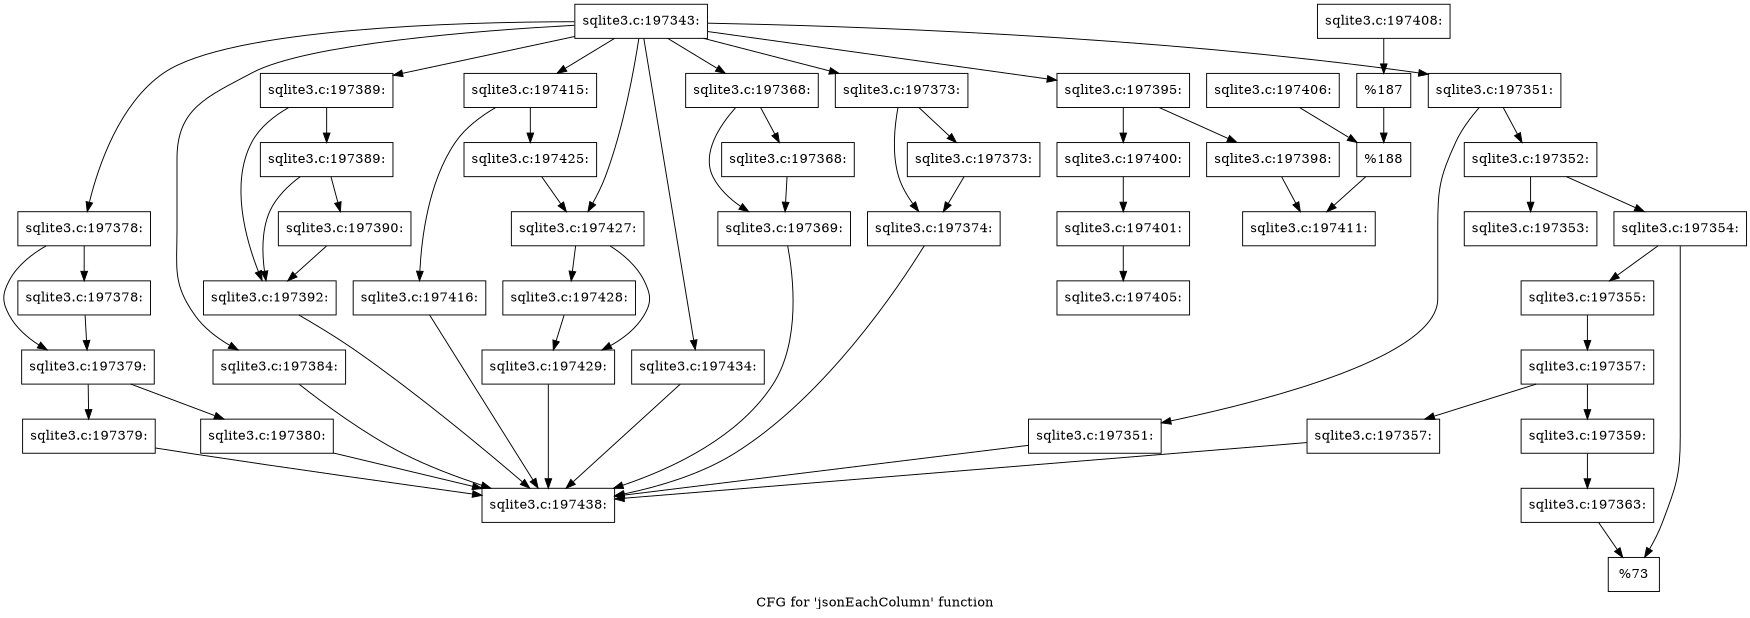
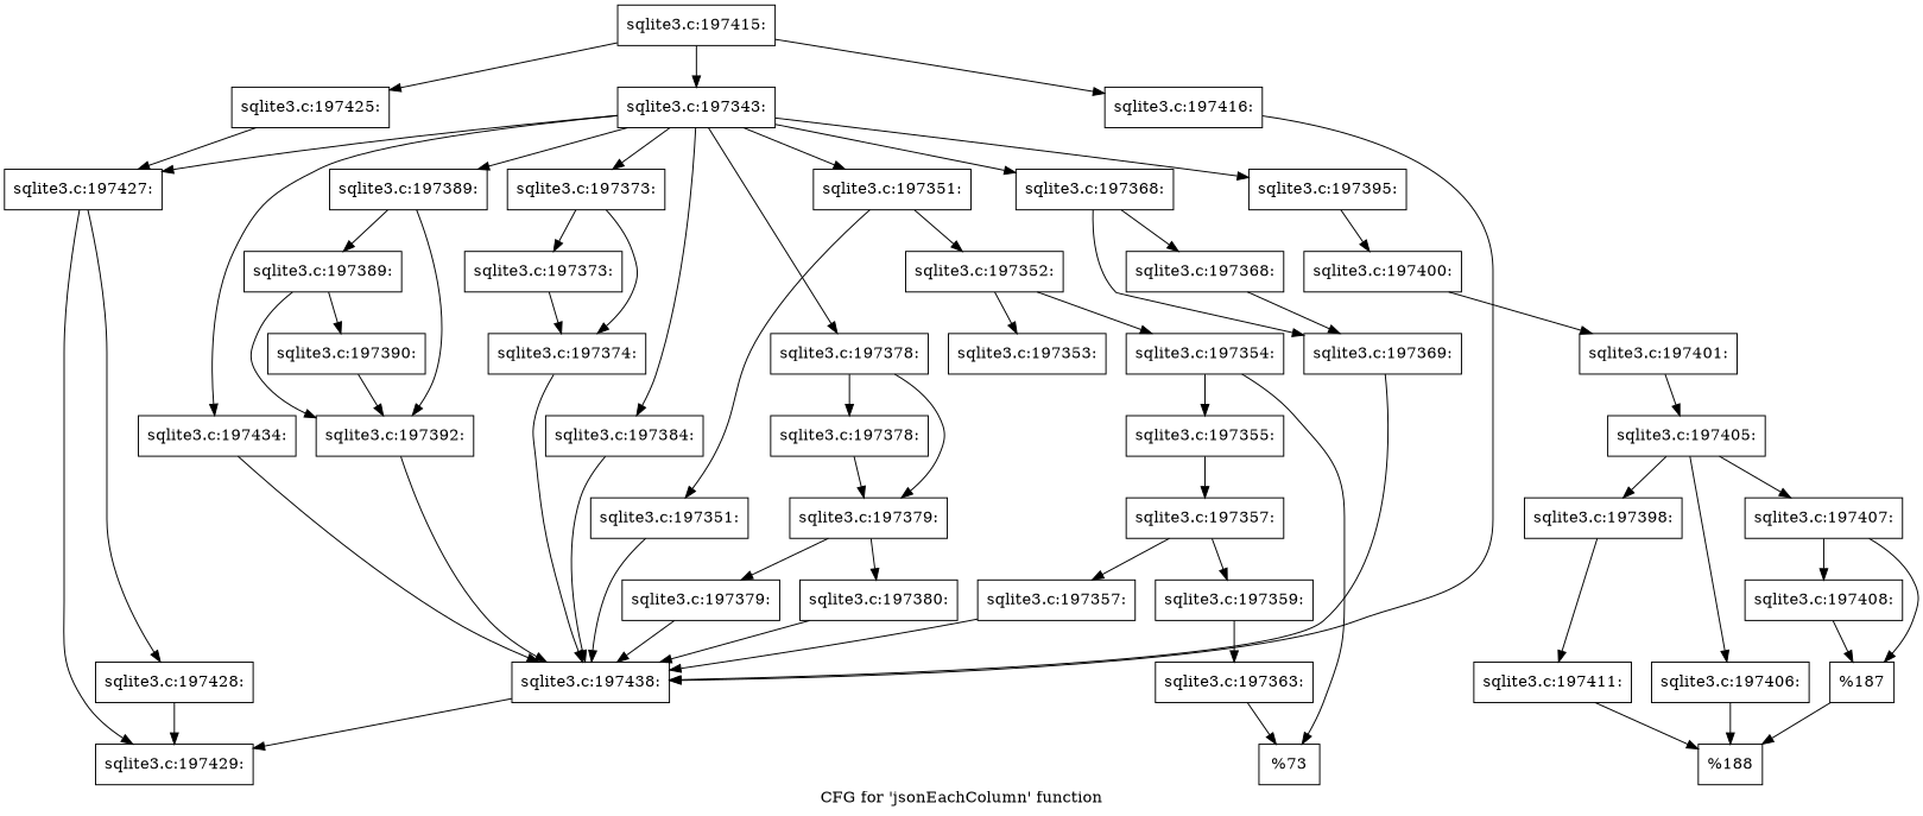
  digraph {
    label="CFG for 'jsonEachColumn' function"
    node [shape=record]
    n1 [label="{sqlite3.c:197343:}"]
    n2 [label="{sqlite3.c:197427:}"]
    n3 [label="{sqlite3.c:197351:}"]
    n4 [label="{sqlite3.c:197368:}"]
    n5 [label="{sqlite3.c:197373:}"]
    n6 [label="{sqlite3.c:197378:}"]
    n7 [label="{sqlite3.c:197384:}"]
    n8 [label="{sqlite3.c:197389:}"]
    n9 [label="{sqlite3.c:197395:}"]
    n10 [label="{sqlite3.c:197415:}"]
    n11 [label="{sqlite3.c:197434:}"]
    n12 [label="{sqlite3.c:197428:}"]
    n13 [label="{sqlite3.c:197429:}"]
    n14 [label="{sqlite3.c:197351:}"]
    n15 [label="{sqlite3.c:197352:}"]
    n16 [label="{sqlite3.c:197368:}"]
    n17 [label="{sqlite3.c:197369:}"]
    n18 [label="{sqlite3.c:197373:}"]
    n19 [label="{sqlite3.c:197374:}"]
    n20 [label="{sqlite3.c:197378:}"]
    n21 [label="{sqlite3.c:197379:}"]
    n22 [label="{sqlite3.c:197438:}"]
    n23 [label="{sqlite3.c:197389:}"]
    n24 [label="{sqlite3.c:197392:}"]
    n25 [label="{sqlite3.c:197398:}"]
    n26 [label="{sqlite3.c:197400:}"]
    n27 [label="{sqlite3.c:197416:}"]
    n28 [label="{sqlite3.c:197425:}"]
    n29 [label="{sqlite3.c:197353:}"]
    n30 [label="{sqlite3.c:197354:}"]
    n31 [label="{sqlite3.c:197379:}"]
    n32 [label="{sqlite3.c:197380:}"]
    n33 [label="{sqlite3.c:197390:}"]
    n34 [label="{sqlite3.c:197411:}"]
    n35 [label="{sqlite3.c:197401:}"]
    n36 [label="{sqlite3.c:197355:}"]
    n37 [label="{%73}"]
    n38 [label="{sqlite3.c:197357:}"]
    n39 [label="{sqlite3.c:197357:}"]
    n40 [label="{sqlite3.c:197359:}"]
    n41 [label="{sqlite3.c:197363:}"]
    n42 [label="{sqlite3.c:197405:}"]
    n43 [label="{sqlite3.c:197406:}"]
+   n44 [label="{sqlite3.c:197407:}"]
    n45 [label="{%188}"]
    n46 [label="{sqlite3.c:197408:}"]
    n47 [label="{%187}"]
    n1 -> n2
    n1 -> n3
    n1 -> n4
    n1 -> n5
    n1 -> n6
    n1 -> n7
    n1 -> n8
    n1 -> n9
-   n1 -> n10
+   n10 -> n1
    n1 -> n11
    n2 -> n12
    n2 -> n13
    n3 -> n14
    n3 -> n15
    n4 -> n16
    n4 -> n17
    n5 -> n18
    n5 -> n19
    n6 -> n20
    n6 -> n21
    n7 -> n22
    n8 -> n23
    n8 -> n24
-   n9 -> n25
+   n42 -> n25
    n9 -> n26
    n10 -> n27
    n10 -> n28
    n11 -> n22
    n12 -> n13
-   n13 -> n22
+   n22 -> n13
    n14 -> n22
    n15 -> n29
    n15 -> n30
    n16 -> n17
    n17 -> n22
    n18 -> n19
    n19 -> n22
    n20 -> n21
    n21 -> n31
    n21 -> n32
    n23 -> n24
    n23 -> n33
    n24 -> n22
    n25 -> n34
    n26 -> n35
    n27 -> n22
    n28 -> n2
    n30 -> n36
    n30 -> n37
    n31 -> n22
    n32 -> n22
    n33 -> n24
    n35 -> n42
    n36 -> n38
    n38 -> n39
    n38 -> n40
    n39 -> n22
    n40 -> n41
    n41 -> n37
+   n42 -> n43
+   n42 -> n44
    n43 -> n45
-   n45 -> n34
+   n44 -> n46
+   n44 -> n47
+   n34 -> n45
    n46 -> n47
    n47 -> n45
  }
